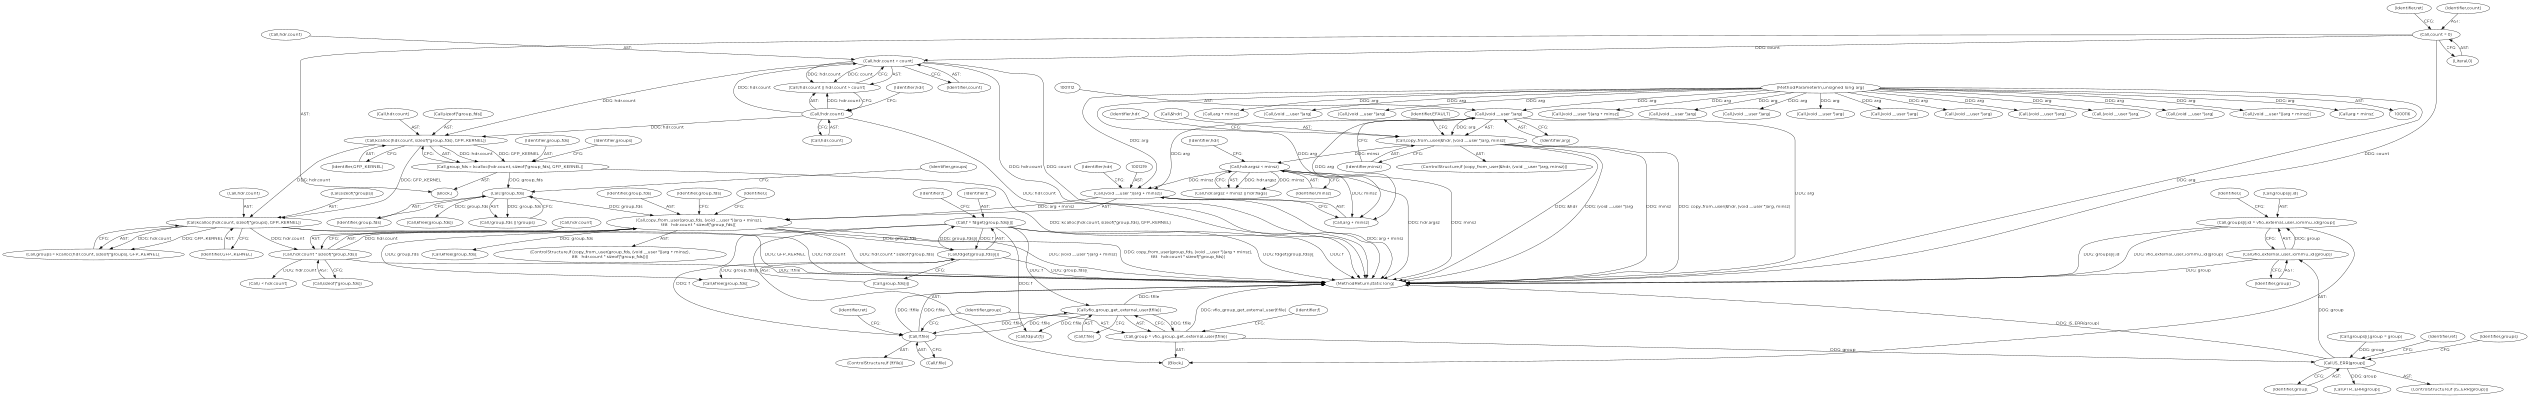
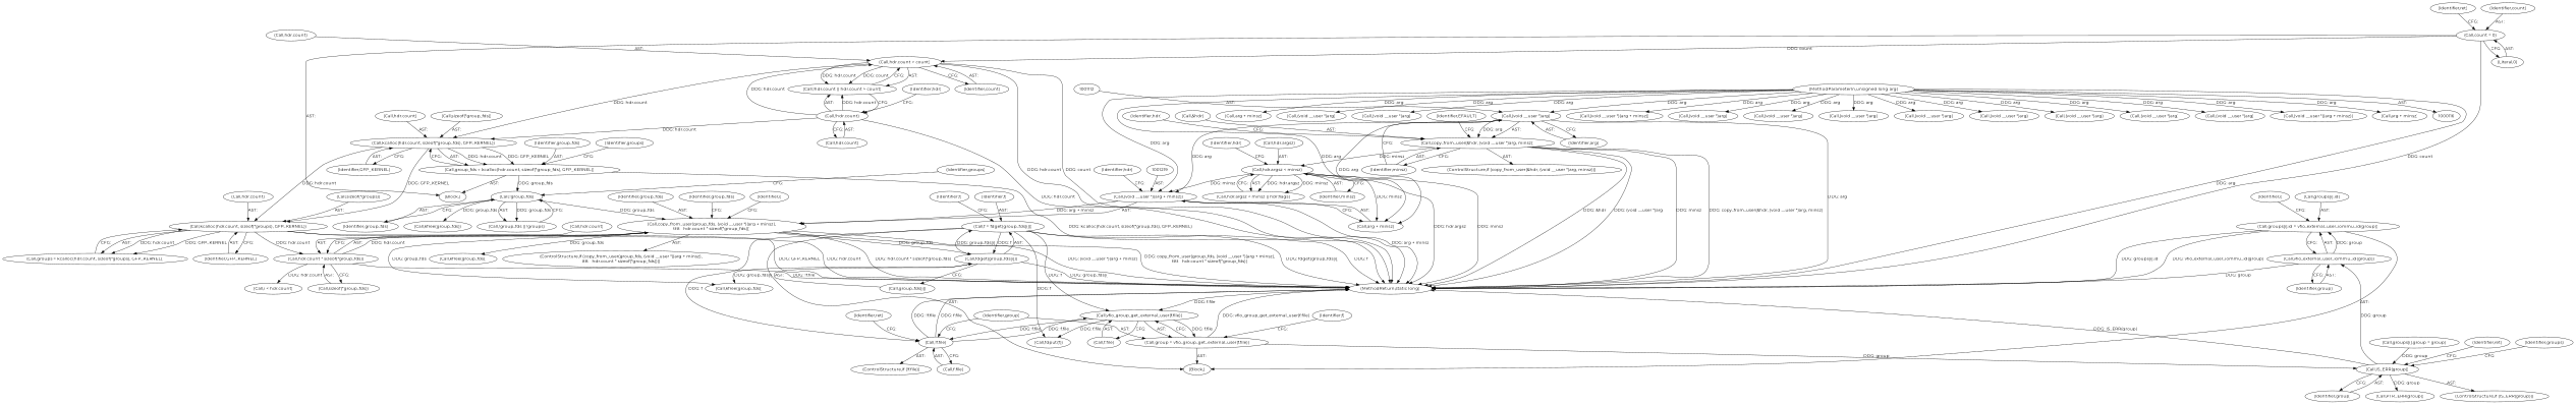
  digraph {
    fontname=Montserrat
    node [fontname=Montserrat]
    edge [fontname=Montserrat]
    n1 [label="(Call,groups[i].id = vfio_external_user_iommu_id(group))"]
    n2 [label="(Call,vfio_external_user_iommu_id(group))"]
    n3 [label="(MethodReturn,static long)"]
    n4 [label="(Block,)"]
    n5 [label="(Identifier,group)"]
    n6 [label="(Call,IS_ERR(group))"]
    n7 [label="(Identifier,group)"]
    n8 [label="(Call,PTR_ERR(group))"]
    n9 [label="(ControlStructure,if (IS_ERR(group)))"]
    n10 [label="(Call,groups[i].group = group)"]
    n11 [label="(Call,group = vfio_group_get_external_user(f.file))"]
    n12 [label="(Call,vfio_group_get_external_user(f.file))"]
    n13 [label="(Call,!f.file)"]
    n14 [label="(Call,fdput(f))"]
    n15 [label="(Call,f.file)"]
    n16 [label="(ControlStructure,if (!f.file))"]
    n17 [label="(Call,f.file)"]
    n18 [label="(Call,f = fdget(group_fds[i]))"]
    n19 [label="(Call,fdget(group_fds[i]))"]
    n20 [label="(Call,group_fds[i])"]
    n21 [label="(Call,kfree(group_fds))"]
    n22 [label="(Call,copy_from_user(group_fds, (void __user *)(arg + minsz),\n\t\t\t\t   hdr.count * sizeof(*group_fds)))"]
    n23 [label="(Call,hdr.count * sizeof(*group_fds))"]
    n24 [label="(ControlStructure,if (copy_from_user(group_fds, (void __user *)(arg + minsz),\n\t\t\t\t   hdr.count * sizeof(*group_fds))))"]
    n25 [label="(Call,kfree(group_fds))"]
    n26 [label="(Call,i < hdr.count)"]
    n27 [label="(Call,sizeof(*group_fds))"]
    n28 [label="(Call,!group_fds)"]
    n29 [label="(Identifier,group_fds)"]
    n30 [label="(Call,kfree(group_fds))"]
    n31 [label="(Call,!group_fds || !groups)"]
    n32 [label="(Call,group_fds = kcalloc(hdr.count, sizeof(*group_fds), GFP_KERNEL))"]
    n33 [label="(Call,kcalloc(hdr.count, sizeof(*group_fds), GFP_KERNEL))"]
    n34 [label="(Block,)"]
    n35 [label="(Call,kcalloc(hdr.count, sizeof(*groups), GFP_KERNEL))"]
    n36 [label="(Identifier,GFP_KERNEL)"]
    n37 [label="(Identifier,GFP_KERNEL)"]
    n38 [label="(Call,groups = kcalloc(hdr.count, sizeof(*groups), GFP_KERNEL))"]
    n39 [label="(Call,!hdr.count)"]
    n40 [label="(Call,hdr.count > count)"]
    n41 [label="(Call,!hdr.count || hdr.count > count)"]
    n42 [label="(Call,hdr.count)"]
    n43 [label="(Identifier,count)"]
    n44 [label="(Call,count = 0)"]
    n45 [label="(Literal,0)"]
    n46 [label="(Call,(void __user *)(arg + minsz))"]
    n47 [label="(Call,arg + minsz)"]
    n48 [label="(Call,(void __user *)arg)"]
    n49 [label="(Call,copy_from_user(&hdr, (void __user *)arg, minsz))"]
    n50 [label="(Identifier,arg)"]
    n51 [label="(Call,hdr.argsz < minsz)"]
    n52 [label="(Identifier,minsz)"]
    n53 [label="(ControlStructure,if (copy_from_user(&hdr, (void __user *)arg, minsz)))"]
    n54 [label="(MethodParameterIn,unsigned long arg)"]
    n55 [label="(Call,arg + minsz)"]
    n56 [label="(Call,(void __user *)arg)"]
    n57 [label="(Call,(void __user *)arg)"]
    n58 [label="(Call,(void __user *)(arg + minsz))"]
    n59 [label="(Call,(void __user *)arg)"]
    n60 [label="(Call,(void __user *)arg)"]
    n61 [label="(Call,(void __user *)arg)"]
    n62 [label="(Call,(void __user *)arg)"]
    n63 [label="(Call,(void __user *)arg)"]
    n64 [label="(Call,(void __user *)arg)"]
    n65 [label="(Call,(void __user *)arg)"]
    n66 [label="(Call,(void __user *)arg)"]
    n67 [label="(Call,(void __user *)(arg + minsz))"]
    n68 [label="(Call,arg + minsz)"]
    1000116
    n70 [label="(Call,hdr.argsz < minsz || hdr.flags)"]
    n71 [label="(Identifier,minsz)"]
    n72 [label="(Identifier,i)"]
    n73 [label="(Identifier,hdr)"]
    n74 [label="(Identifier,group_fds)"]
    n75 [label="(Call,&hdr)"]
    n76 [label="(Identifier,ret)"]
    n77 [label="(Identifier,f)"]
    n78 [label="(Identifier,group_fds)"]
    n79 [label="(Identifier,hdr)"]
    n80 [label="(Identifier,ret)"]
    n81 [label="(Call,sizeof(*groups))"]
    n82 [label="(Call,sizeof(*group_fds))"]
    n83 [label="(Identifier,groups)"]
    n84 [label="(Identifier,ret)"]
    n85 [label="(Call,hdr.count)"]
    n86 [label="(Identifier,hdr)"]
    n87 [label="(Identifier,count)"]
    n88 [label="(Identifier,EFAULT)"]
    n89 [label="(Identifier,group)"]
    n90 [label="(Identifier,group_fds)"]
+   n91 [label="(Call,hdr.argsz)"]
    n92 [label="(Call,hdr.count)"]
    n93 [label="(Call,hdr.count)"]
    n94 [label="(Identifier,groups)"]
    n95 [label="(Call,hdr.count)"]
    n96 [label="(Identifier,f)"]
    n97 [label="(Identifier,groups)"]
    n98 [label="(Call,groups[i].id)"]
    n99 [label="(Identifier,i)"]
    n100 [label="(Identifier,hdr)"]
    n101 [label="(Identifier,f)"]
    1001219
    1001112
    n1 -> n2 [label="CFG: "]
    n1 -> n3 [label="DDG: vfio_external_user_iommu_id(group)"]
    n1 -> n3 [label="DDG: groups[i].id"]
    n1 -> n4 [label="AST: "]
    n2 -> n1 [label="AST: "]
    n2 -> n1 [label="DDG: group"]
    n2 -> n3 [label="DDG: group"]
    n2 -> n5 [label="CFG: "]
    n5 -> n2 [label="AST: "]
    n6 -> n2 [label="DDG: group"]
    n6 -> n3 [label="DDG: IS_ERR(group)"]
    n6 -> n7 [label="CFG: "]
    n6 -> n8 [label="DDG: group"]
    n6 -> n9 [label="AST: "]
    n7 -> n6 [label="AST: "]
    n10 -> n6 [label="DDG: group"]
    n11 -> n3 [label="DDG: vfio_group_get_external_user(f.file)"]
    n11 -> n4 [label="AST: "]
    n11 -> n6 [label="DDG: group"]
    n11 -> n12 [label="CFG: "]
-   n12 -> n3 [label="DDG: f.file"]
+   n3 -> n12 [label="DDG: f.file"]
    n12 -> n11 [label="AST: "]
    n12 -> n11 [label="DDG: f.file"]
    n12 -> n13 [label="DDG: f.file"]
    n12 -> n14 [label="DDG: f.file"]
    n12 -> n15 [label="CFG: "]
    n13 -> n3 [label="DDG: f.file"]
    n13 -> n3 [label="DDG: !f.file"]
    n13 -> n12 [label="DDG: f.file"]
    n13 -> n16 [label="AST: "]
    n13 -> n17 [label="CFG: "]
    n15 -> n12 [label="AST: "]
    n17 -> n13 [label="AST: "]
    n18 -> n3 [label="DDG: f"]
    n18 -> n3 [label="DDG: fdget(group_fds[i])"]
    n18 -> n4 [label="AST: "]
    n18 -> n12 [label="DDG: f"]
    n18 -> n13 [label="DDG: f"]
    n18 -> n14 [label="DDG: f"]
    n18 -> n19 [label="DDG: f"]
    n19 -> n3 [label="DDG: group_fds[i]"]
    n19 -> n18 [label="AST: "]
    n19 -> n18 [label="DDG: group_fds[i]"]
    n19 -> n20 [label="CFG: "]
    n19 -> n21 [label="DDG: group_fds[i]"]
    n20 -> n19 [label="AST: "]
    n22 -> n3 [label="DDG: hdr.count * sizeof(*group_fds)"]
    n22 -> n3 [label="DDG: (void __user *)(arg + minsz)"]
    n22 -> n3 [label="DDG: copy_from_user(group_fds, (void __user *)(arg + minsz),\n\t\t\t\t   hdr.count * sizeof(*group_fds))"]
    n22 -> n19 [label="DDG: group_fds"]
    n22 -> n21 [label="DDG: group_fds"]
    n22 -> n23 [label="CFG: "]
    n22 -> n24 [label="AST: "]
    n22 -> n25 [label="DDG: group_fds"]
    n23 -> n3 [label="DDG: !f.file"]
    n23 -> n22 [label="AST: "]
    n23 -> n22 [label="DDG: hdr.count"]
    n23 -> n26 [label="DDG: hdr.count"]
    n23 -> n27 [label="CFG: "]
    n27 -> n23 [label="AST: "]
    n28 -> n22 [label="DDG: group_fds"]
    n28 -> n29 [label="CFG: "]
    n28 -> n30 [label="DDG: group_fds"]
    n28 -> n31 [label="AST: "]
    n28 -> n31 [label="DDG: group_fds"]
    n29 -> n28 [label="AST: "]
    n31 -> n28 [label="CFG: "]
    n32 -> n3 [label="DDG: kcalloc(hdr.count, sizeof(*group_fds), GFP_KERNEL)"]
    n32 -> n28 [label="DDG: group_fds"]
    n32 -> n33 [label="CFG: "]
    n32 -> n34 [label="AST: "]
    n33 -> n32 [label="AST: "]
    n33 -> n32 [label="DDG: hdr.count"]
    n33 -> n32 [label="DDG: GFP_KERNEL"]
    n33 -> n35 [label="DDG: hdr.count"]
    n33 -> n35 [label="DDG: GFP_KERNEL"]
    n33 -> n36 [label="CFG: "]
    n35 -> n3 [label="DDG: GFP_KERNEL"]
    n35 -> n3 [label="DDG: hdr.count"]
    n35 -> n23 [label="DDG: hdr.count"]
    n35 -> n37 [label="CFG: "]
    n35 -> n38 [label="AST: "]
    n35 -> n38 [label="DDG: hdr.count"]
    n35 -> n38 [label="DDG: GFP_KERNEL"]
    n36 -> n33 [label="AST: "]
    n37 -> n35 [label="AST: "]
    n38 -> n35 [label="CFG: "]
    n39 -> n3 [label="DDG: hdr.count"]
    n39 -> n33 [label="DDG: hdr.count"]
    n39 -> n40 [label="DDG: hdr.count"]
    n39 -> n41 [label="AST: "]
    n39 -> n41 [label="DDG: hdr.count"]
    n39 -> n42 [label="CFG: "]
    n40 -> n3 [label="DDG: count"]
    n40 -> n3 [label="DDG: hdr.count"]
    n40 -> n33 [label="DDG: hdr.count"]
    n40 -> n41 [label="AST: "]
    n40 -> n41 [label="DDG: hdr.count"]
    n40 -> n41 [label="DDG: count"]
    n40 -> n43 [label="CFG: "]
    n41 -> n39 [label="CFG: "]
    n41 -> n40 [label="CFG: "]
    n42 -> n39 [label="AST: "]
    n43 -> n40 [label="AST: "]
    n44 -> n3 [label="DDG: count"]
    n44 -> n34 [label="AST: "]
    n44 -> n40 [label="DDG: count"]
    n44 -> n45 [label="CFG: "]
    n45 -> n44 [label="AST: "]
    n46 -> n3 [label="DDG: arg + minsz"]
    n46 -> n22 [label="AST: "]
    n46 -> n22 [label="DDG: arg + minsz"]
    n46 -> n47 [label="CFG: "]
    n47 -> n46 [label="AST: "]
    n48 -> n3 [label="DDG: arg"]
    n48 -> n46 [label="DDG: arg"]
    n48 -> n47 [label="DDG: arg"]
    n48 -> n49 [label="AST: "]
    n48 -> n49 [label="DDG: arg"]
    n48 -> n50 [label="CFG: "]
    n49 -> n3 [label="DDG: minsz"]
    n49 -> n3 [label="DDG: copy_from_user(&hdr, (void __user *)arg, minsz)"]
    n49 -> n3 [label="DDG: &hdr"]
    n49 -> n3 [label="DDG: (void __user *)arg"]
    n49 -> n51 [label="DDG: minsz"]
    n49 -> n52 [label="CFG: "]
    n49 -> n53 [label="AST: "]
    n50 -> n48 [label="AST: "]
    n51 -> n3 [label="DDG: hdr.argsz"]
    n51 -> n3 [label="DDG: minsz"]
    n51 -> n46 [label="DDG: minsz"]
    n51 -> n47 [label="DDG: minsz"]
    n51 -> n70 [label="AST: "]
    n51 -> n70 [label="DDG: hdr.argsz"]
    n51 -> n70 [label="DDG: minsz"]
    n51 -> n71 [label="CFG: "]
    n52 -> n48 [label="CFG: "]
    n52 -> n49 [label="AST: "]
    n54 -> n3 [label="DDG: arg"]
    n54 -> n46 [label="DDG: arg"]
    n54 -> n47 [label="DDG: arg"]
    n54 -> n48 [label="DDG: arg"]
    n54 -> n55 [label="DDG: arg"]
    n54 -> n56 [label="DDG: arg"]
    n54 -> n57 [label="DDG: arg"]
    n54 -> n58 [label="DDG: arg"]
    n54 -> n59 [label="DDG: arg"]
    n54 -> n60 [label="DDG: arg"]
    n54 -> n61 [label="DDG: arg"]
    n54 -> n62 [label="DDG: arg"]
    n54 -> n63 [label="DDG: arg"]
    n54 -> n64 [label="DDG: arg"]
    n54 -> n65 [label="DDG: arg"]
    n54 -> n66 [label="DDG: arg"]
    n54 -> n67 [label="DDG: arg"]
    n54 -> n68 [label="DDG: arg"]
    n54 -> 1000116 [label="AST: "]
    n70 -> n51 [label="CFG: "]
    n71 -> n51 [label="AST: "]
    n72 -> n1 [label="CFG: "]
    n73 -> n46 [label="CFG: "]
    n74 -> n22 [label="AST: "]
    n75 -> n49 [label="AST: "]
    n76 -> n13 [label="CFG: "]
    n77 -> n18 [label="AST: "]
    n78 -> n32 [label="AST: "]
    n79 -> n39 [label="CFG: "]
    n80 -> n44 [label="CFG: "]
    n81 -> n35 [label="AST: "]
    n82 -> n33 [label="AST: "]
    n83 -> n32 [label="CFG: "]
    n84 -> n6 [label="CFG: "]
    n85 -> n23 [label="AST: "]
    n86 -> n51 [label="CFG: "]
    n87 -> n44 [label="AST: "]
    n88 -> n49 [label="CFG: "]
    n89 -> n11 [label="AST: "]
    n89 -> n13 [label="CFG: "]
    n90 -> n22 [label="CFG: "]
+   n91 -> n51 [label="AST: "]
    n92 -> n33 [label="AST: "]
    n93 -> n40 [label="AST: "]
    n94 -> n6 [label="CFG: "]
    n95 -> n35 [label="AST: "]
    n96 -> n11 [label="CFG: "]
    n97 -> n28 [label="CFG: "]
    n98 -> n1 [label="AST: "]
    n99 -> n22 [label="CFG: "]
    n100 -> n49 [label="CFG: "]
    n101 -> n18 [label="CFG: "]
    1001219 -> n46 [label="AST: "]
    1001112 -> n48 [label="AST: "]
  }
